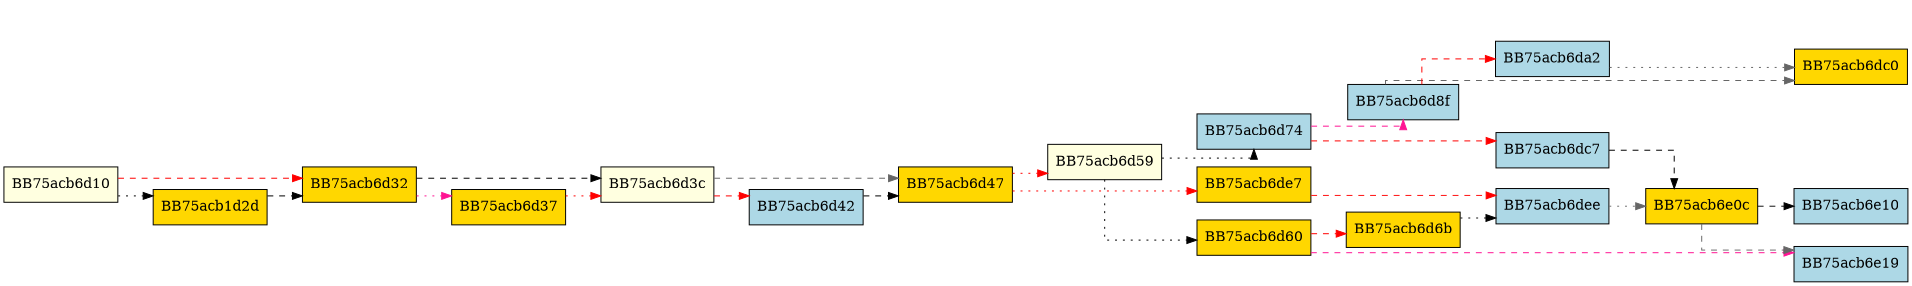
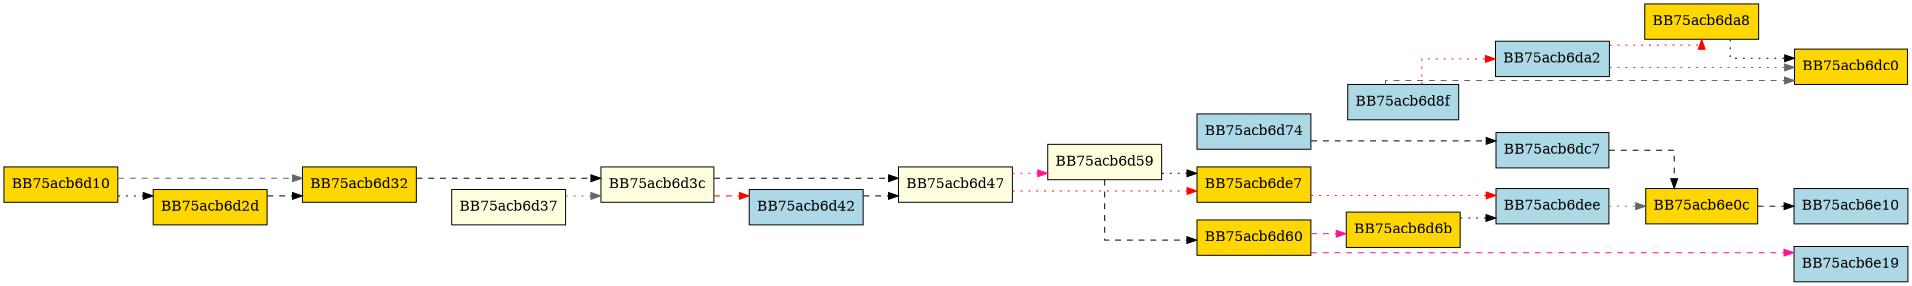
  digraph {
    rankdir=LR
    splines=ortho
    node [fillcolor=gold shape=box style=filled]
    edge [color=black style=dashed]
-   BB75acb6d10 [fillcolor=lightyellow]
+   BB75acb6d10
    BB75acb6d32
-   BB75acb6d2d [label=BB75acb1d2d]
+   BB75acb6d2d
    BB75acb6d3c [fillcolor=lightyellow]
-   BB75acb6d37
-   BB75acb6d47
+   BB75acb6d37 [fillcolor=lightyellow]
+   BB75acb6d47 [fillcolor=lightyellow]
    BB75acb6d42 [fillcolor=lightblue]
    BB75acb6de7
    BB75acb6d59 [fillcolor=lightyellow]
    BB75acb6dee [fillcolor=lightblue]
    BB75acb6d74 [fillcolor=lightblue]
    BB75acb6d60
    BB75acb6e0c
    BB75acb6dc7 [fillcolor=lightblue]
    BB75acb6d8f [fillcolor=lightblue]
    BB75acb6e19 [fillcolor=lightblue]
    BB75acb6d6b
    BB75acb6dc0
    BB75acb6da2 [fillcolor=lightblue]
    BB75acb6e10 [fillcolor=lightblue]
-   BB75acb6d10 -> BB75acb6d32 [color=red]
+   BB75acb6da8
+   BB75acb6d10 -> BB75acb6d32 [color=gray40]
    BB75acb6d10 -> BB75acb6d2d [style=dotted]
    BB75acb6d32 -> BB75acb6d3c
-   BB75acb6d32 -> BB75acb6d37 [color=deeppink style=dotted]
    BB75acb6d2d -> BB75acb6d32
-   BB75acb6d3c -> BB75acb6d47 [color=gray40]
+   BB75acb6d3c -> BB75acb6d47
    BB75acb6d3c -> BB75acb6d42 [color=red]
-   BB75acb6d37 -> BB75acb6d3c [color=red style=dotted]
+   BB75acb6d37 -> BB75acb6d3c [color=gray40 style=dotted]
    BB75acb6d47 -> BB75acb6de7 [color=red style=dotted]
-   BB75acb6d47 -> BB75acb6d59 [color=red style=dotted]
+   BB75acb6d47 -> BB75acb6d59 [color=deeppink style=dotted]
    BB75acb6d42 -> BB75acb6d47
-   BB75acb6de7 -> BB75acb6dee [color=red]
-   BB75acb6d59 -> BB75acb6d74 [style=dotted]
-   BB75acb6d59 -> BB75acb6d60 [style=dotted]
+   BB75acb6de7 -> BB75acb6dee [color=red style=dotted]
+   BB75acb6d59 -> BB75acb6de7 [style=dotted]
+   BB75acb6d59 -> BB75acb6d60
    BB75acb6dee -> BB75acb6e0c [color=gray40 style=dotted]
-   BB75acb6d74 -> BB75acb6dc7 [color=red]
-   BB75acb6d74 -> BB75acb6d8f [color=deeppink]
+   BB75acb6d74 -> BB75acb6dc7
    BB75acb6d60 -> BB75acb6e19 [color=deeppink]
-   BB75acb6d60 -> BB75acb6d6b [color=red]
-   BB75acb6e0c -> BB75acb6e19 [color=gray40]
+   BB75acb6d60 -> BB75acb6d6b [color=deeppink]
    BB75acb6e0c -> BB75acb6e10
    BB75acb6dc7 -> BB75acb6e0c
    BB75acb6d8f -> BB75acb6dc0 [color=gray40]
-   BB75acb6d8f -> BB75acb6da2 [color=red]
+   BB75acb6d8f -> BB75acb6da2 [color=red style=dotted]
    BB75acb6d6b -> BB75acb6dee [style=dotted]
    BB75acb6da2 -> BB75acb6dc0 [color=gray40 style=dotted]
+   BB75acb6da2 -> BB75acb6da8 [color=red style=dotted]
+   BB75acb6da8 -> BB75acb6dc0 [style=dotted]
  }
